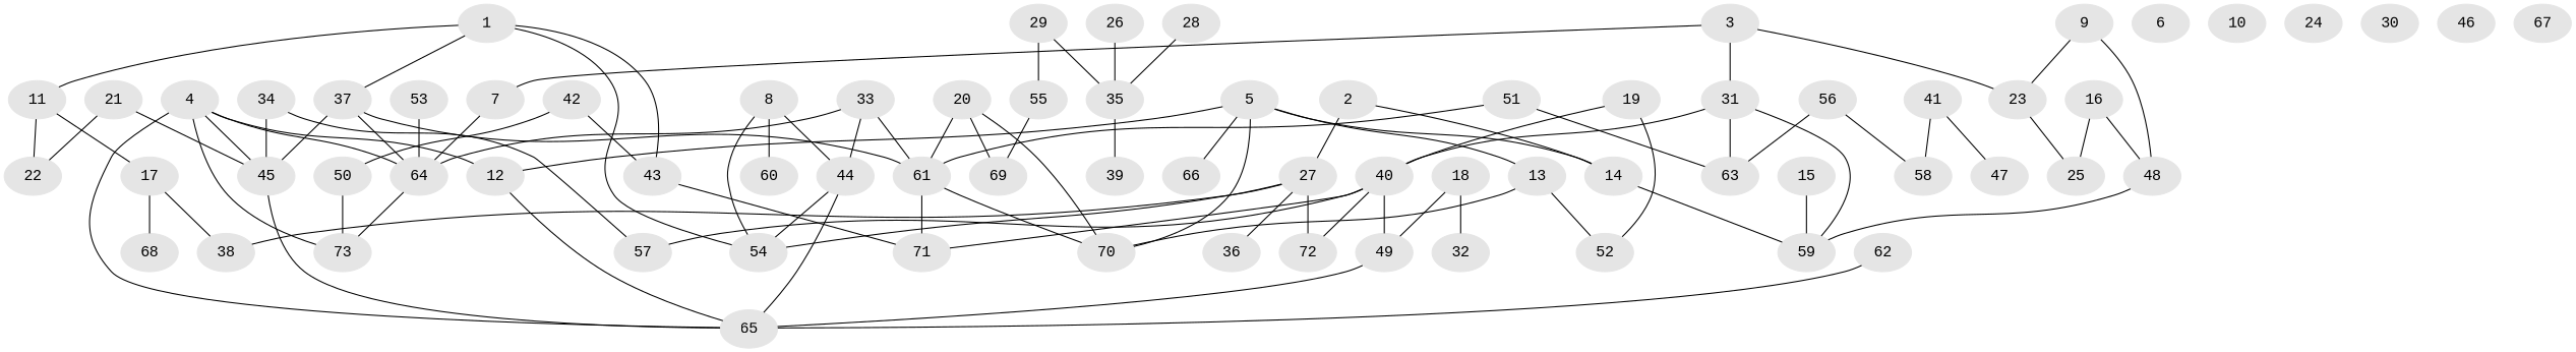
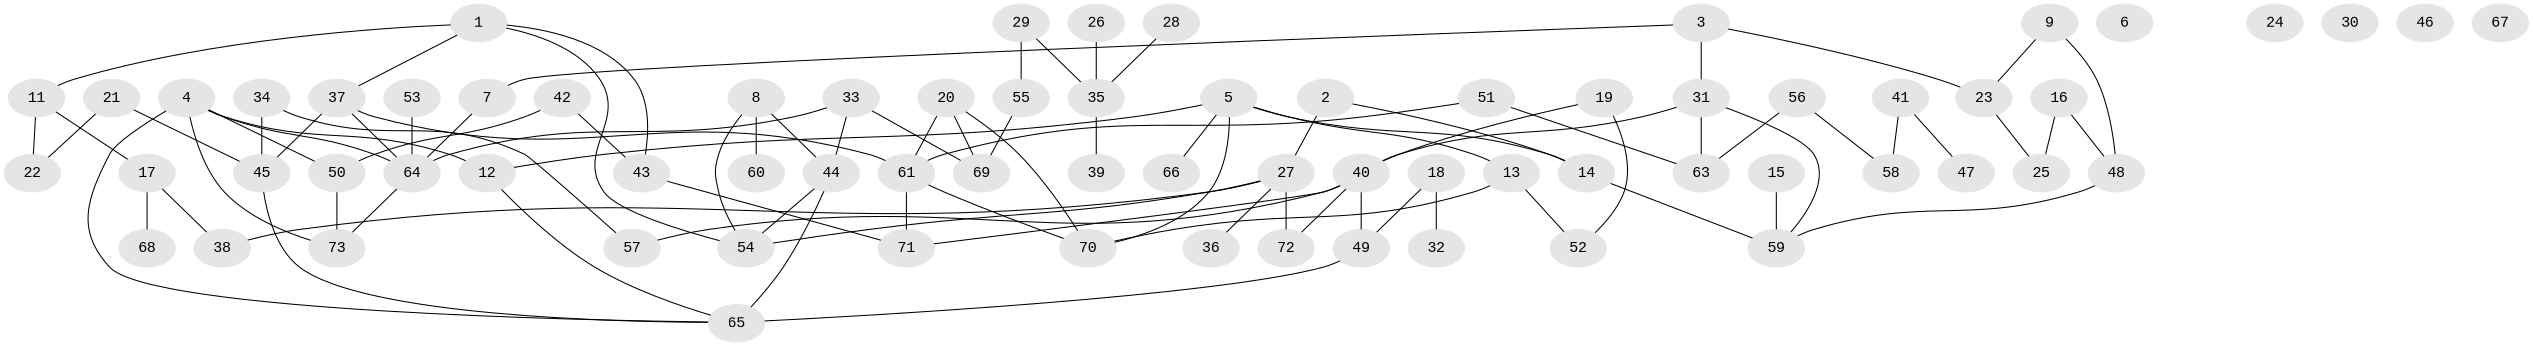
  graph {
    fontname="Liberation Mono"
    node [color=gray90 fontname="Liberation Mono" style=filled]
    edge [fontname="Liberation Mono"]
    1
    11
    37
    43
    54
    17
    22
    45
    64
    61
    71
    2
    14
    27
    59
    38
    36
    72
    3
    7
    23
    31
    25
    40
    63
    4
    12
    65
    73
    5
    13
    66
    70
    52
    6
    8
    44
    60
    9
    48
-   10
    68
    15
    16
    18
    32
    49
    19
    57
    20
    69
    21
    55
    24
    26
    35
    39
    28
    29
    30
    33
    34
    41
    47
    58
    42
    50
    46
    51
    53
    56
-   62
    67
    1 -- 11
    1 -- 37
    1 -- 43
    1 -- 54
    11 -- 17
    11 -- 22
    37 -- 45
    37 -- 64
    37 -- 61
    43 -- 71
    17 -- 38
    17 -- 68
    45 -- 65
    64 -- 73
    61 -- 71
    61 -- 70
    2 -- 14
    2 -- 27
    14 -- 59
    27 -- 54
    27 -- 38
    27 -- 36
    27 -- 72
    3 -- 7
    3 -- 23
    3 -- 31
    7 -- 64
    23 -- 25
    31 -- 59
    31 -- 40
    31 -- 63
    40 -- 71
    40 -- 72
    40 -- 49
    40 -- 57
-   4 -- 45
+   4 -- 50
    4 -- 64
    4 -- 12
    4 -- 65
    4 -- 73
    12 -- 65
    5 -- 14
    5 -- 12
    5 -- 13
    5 -- 66
    5 -- 70
    13 -- 70
    13 -- 52
    8 -- 54
    8 -- 44
    8 -- 60
    44 -- 54
    44 -- 65
    9 -- 23
    9 -- 48
    48 -- 59
    15 -- 59
    16 -- 25
    16 -- 48
    18 -- 32
    18 -- 49
    49 -- 65
    19 -- 40
    19 -- 52
    20 -- 61
    20 -- 70
    20 -- 69
    21 -- 22
    21 -- 45
    55 -- 69
    26 -- 35
    35 -- 39
    28 -- 35
    29 -- 55
    29 -- 35
    33 -- 64
    33 -- 44
-   33 -- 61
+   33 -- 69
    34 -- 45
    34 -- 57
    41 -- 47
    41 -- 58
    42 -- 43
    42 -- 50
    50 -- 73
    51 -- 61
    51 -- 63
    53 -- 64
    56 -- 63
    56 -- 58
-   62 -- 65
  }
